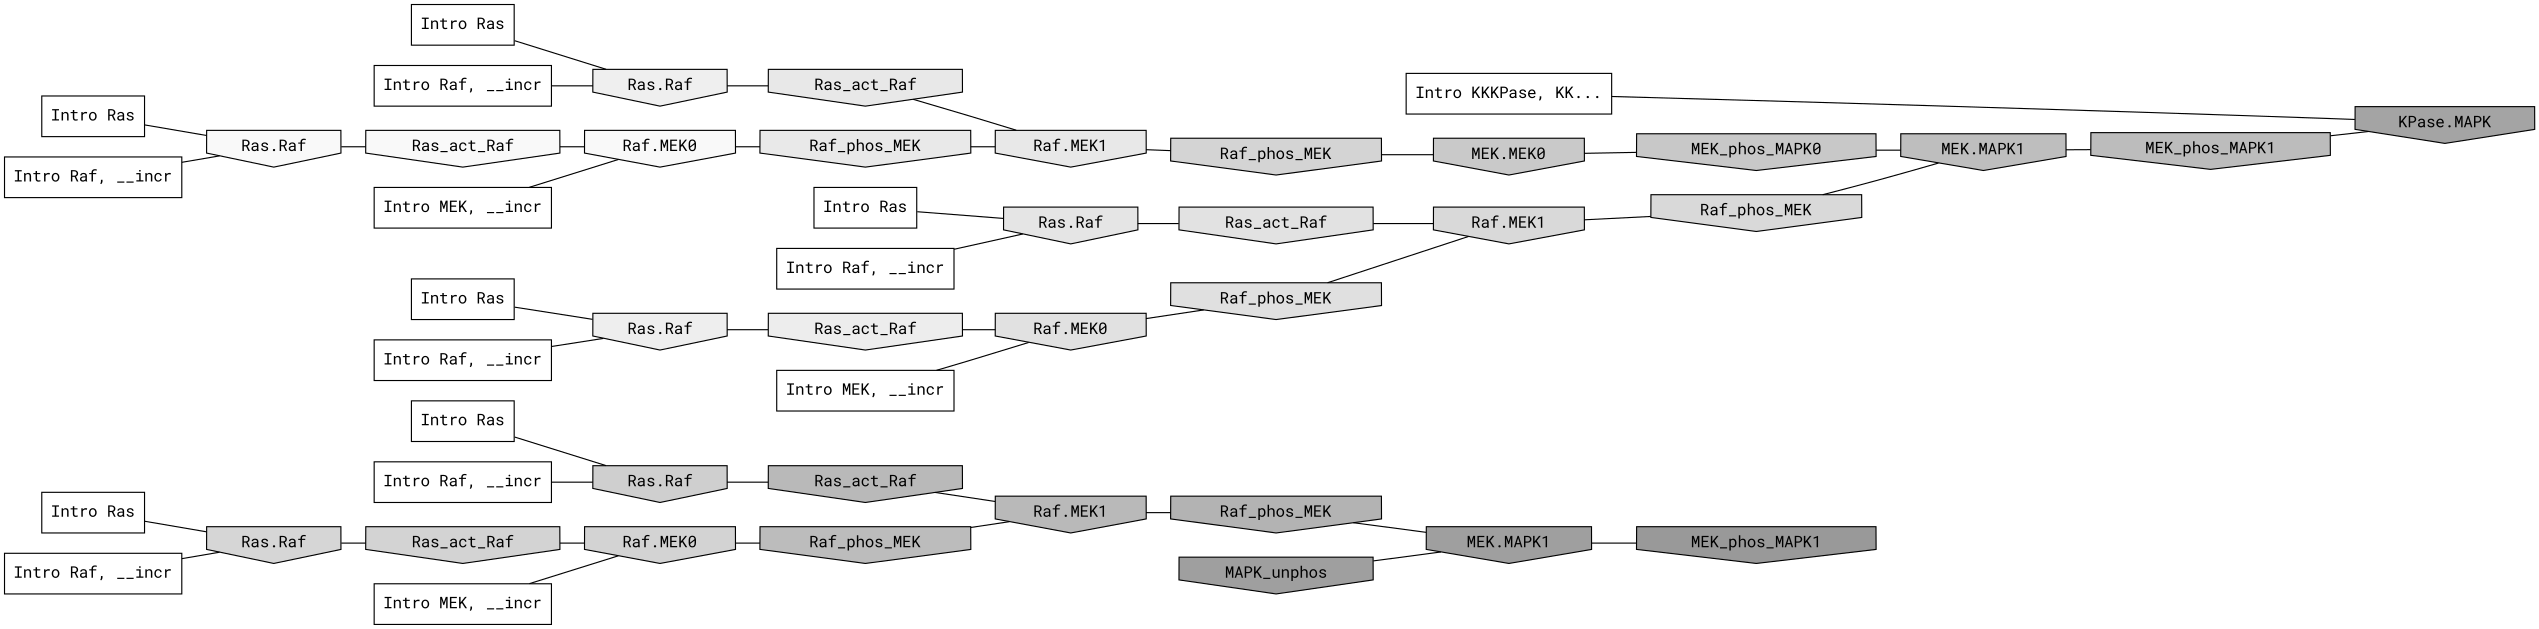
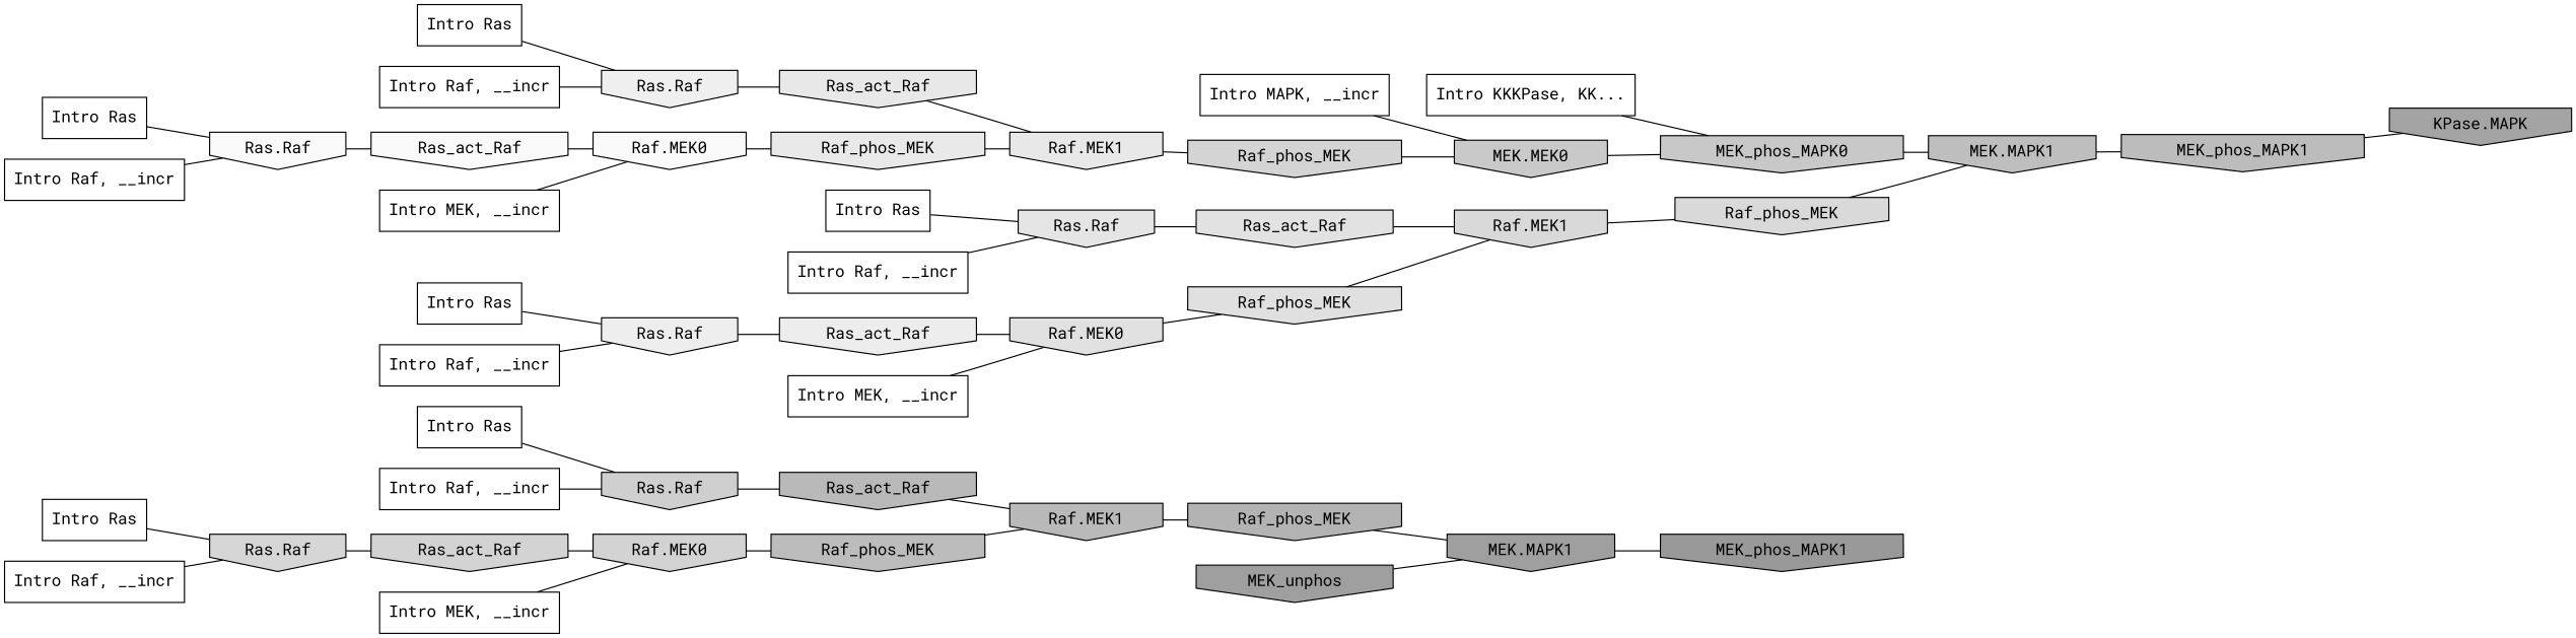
  digraph {
    fontname="Roboto Mono"
    rankdir=LR
    ranksep=0.30
    node [fillcolor="0.000 0.000 1.000" fontname="Roboto Mono" shape=invhouse style=filled]
    edge [color="0.000 0.000 0.000" dir=none fontname="Roboto Mono"]
    n1 [label="Intro Ras" shape=rectangle]
    n2 [fillcolor="0.000 0.000 0.809" label="Ras.Raf"]
    n3 [fillcolor="0.000 0.000 0.726" label=Ras_act_Raf]
    n4 [label="Intro Ras" shape=rectangle]
    n5 [fillcolor="0.000 0.000 0.934" label="Ras.Raf"]
    n6 [fillcolor="0.000 0.000 0.907" label=Ras_act_Raf]
    n7 [label="Intro Ras" shape=rectangle]
    n8 [fillcolor="0.000 0.000 0.898" label="Ras.Raf"]
    n9 [fillcolor="0.000 0.000 0.883" label=Ras_act_Raf]
    n10 [label="Intro Ras" shape=rectangle]
    n11 [fillcolor="0.000 0.000 0.839" label="Ras.Raf"]
    n12 [fillcolor="0.000 0.000 0.825" label=Ras_act_Raf]
    n13 [label="Intro Ras" shape=rectangle]
    n14 [fillcolor="0.000 0.000 0.930" label="Ras.Raf"]
    n15 [fillcolor="0.000 0.000 0.927" label=Ras_act_Raf]
    n16 [label="Intro Ras" shape=rectangle]
    n17 [fillcolor="0.000 0.000 0.976" label="Ras.Raf"]
    n18 [fillcolor="0.000 0.000 0.973" label=Ras_act_Raf]
    n19 [label="Intro Raf, __incr" shape=rectangle]
    n20 [label="Intro Raf, __incr" shape=rectangle]
    n21 [label="Intro Raf, __incr" shape=rectangle]
    n22 [label="Intro Raf, __incr" shape=rectangle]
    n23 [label="Intro Raf, __incr" shape=rectangle]
    n24 [label="Intro Raf, __incr" shape=rectangle]
    n25 [label="Intro MEK, __incr" shape=rectangle]
    n26 [fillcolor="0.000 0.000 0.973" label="Raf.MEK0"]
    n27 [fillcolor="0.000 0.000 0.913" label=Raf_phos_MEK]
    n28 [label="Intro MEK, __incr" shape=rectangle]
    n29 [fillcolor="0.000 0.000 0.881" label="Raf.MEK0"]
    n30 [fillcolor="0.000 0.000 0.877" label=Raf_phos_MEK]
    n31 [label="Intro MEK, __incr" shape=rectangle]
    n32 [fillcolor="0.000 0.000 0.825" label="Raf.MEK0"]
    n33 [fillcolor="0.000 0.000 0.736" label=Raf_phos_MEK]
+   n34 [label="Intro MAPK, __incr" shape=rectangle]
    n35 [fillcolor="0.000 0.000 0.786" label="MEK.MEK0"]
    n36 [fillcolor="0.000 0.000 0.785" label=MEK_phos_MAPK0]
    n37 [label="Intro KKKPase, KK..." shape=rectangle]
    n38 [fillcolor="0.000 0.000 0.641" label="KPase.MAPK"]
    n39 [fillcolor="0.000 0.000 0.907" label="Raf.MEK1"]
    n40 [fillcolor="0.000 0.000 0.832" label=Raf_phos_MEK]
    n41 [fillcolor="0.000 0.000 0.851" label="Raf.MEK1"]
    n42 [fillcolor="0.000 0.000 0.848" label=Raf_phos_MEK]
    n43 [fillcolor="0.000 0.000 0.746" label="MEK.MAPK1"]
    n44 [fillcolor="0.000 0.000 0.736" label=MEK_phos_MAPK1]
    n45 [fillcolor="0.000 0.000 0.726" label="Raf.MEK1"]
    n46 [fillcolor="0.000 0.000 0.701" label=Raf_phos_MEK]
    n47 [fillcolor="0.000 0.000 0.623" label="MEK.MAPK1"]
    n48 [fillcolor="0.000 0.000 0.600" label=MEK_phos_MAPK1]
-   n49 [fillcolor="0.000 0.000 0.623" label=MAPK_unphos]
+   n49 [fillcolor="0.000 0.000 0.623" label=MEK_unphos]
    n1 -> n2
    n2 -> n3
    n3 -> n45
    n4 -> n5
    n5 -> n6
    n6 -> n39
    n7 -> n8
    n8 -> n9
    n9 -> n41
    n10 -> n11
    n11 -> n12
    n12 -> n32
    n13 -> n14
    n14 -> n15
    n15 -> n29
    n16 -> n17
    n17 -> n18
    n18 -> n26
    n19 -> n5
    n20 -> n14
    n21 -> n2
    n22 -> n8
    n23 -> n17
    n24 -> n11
    n25 -> n26
    n26 -> n27
    n27 -> n39
    n28 -> n29
    n29 -> n30
    n30 -> n41
    n31 -> n32
    n32 -> n33
    n33 -> n45
+   n34 -> n35
    n35 -> n36
    n36 -> n43
-   n37 -> n38
+   n37 -> n36
    n39 -> n40
    n40 -> n35
    n41 -> n42
    n42 -> n43
    n43 -> n44
    n44 -> n38
    n45 -> n46
    n46 -> n47
    n47 -> n48
    n49 -> n47
  }
